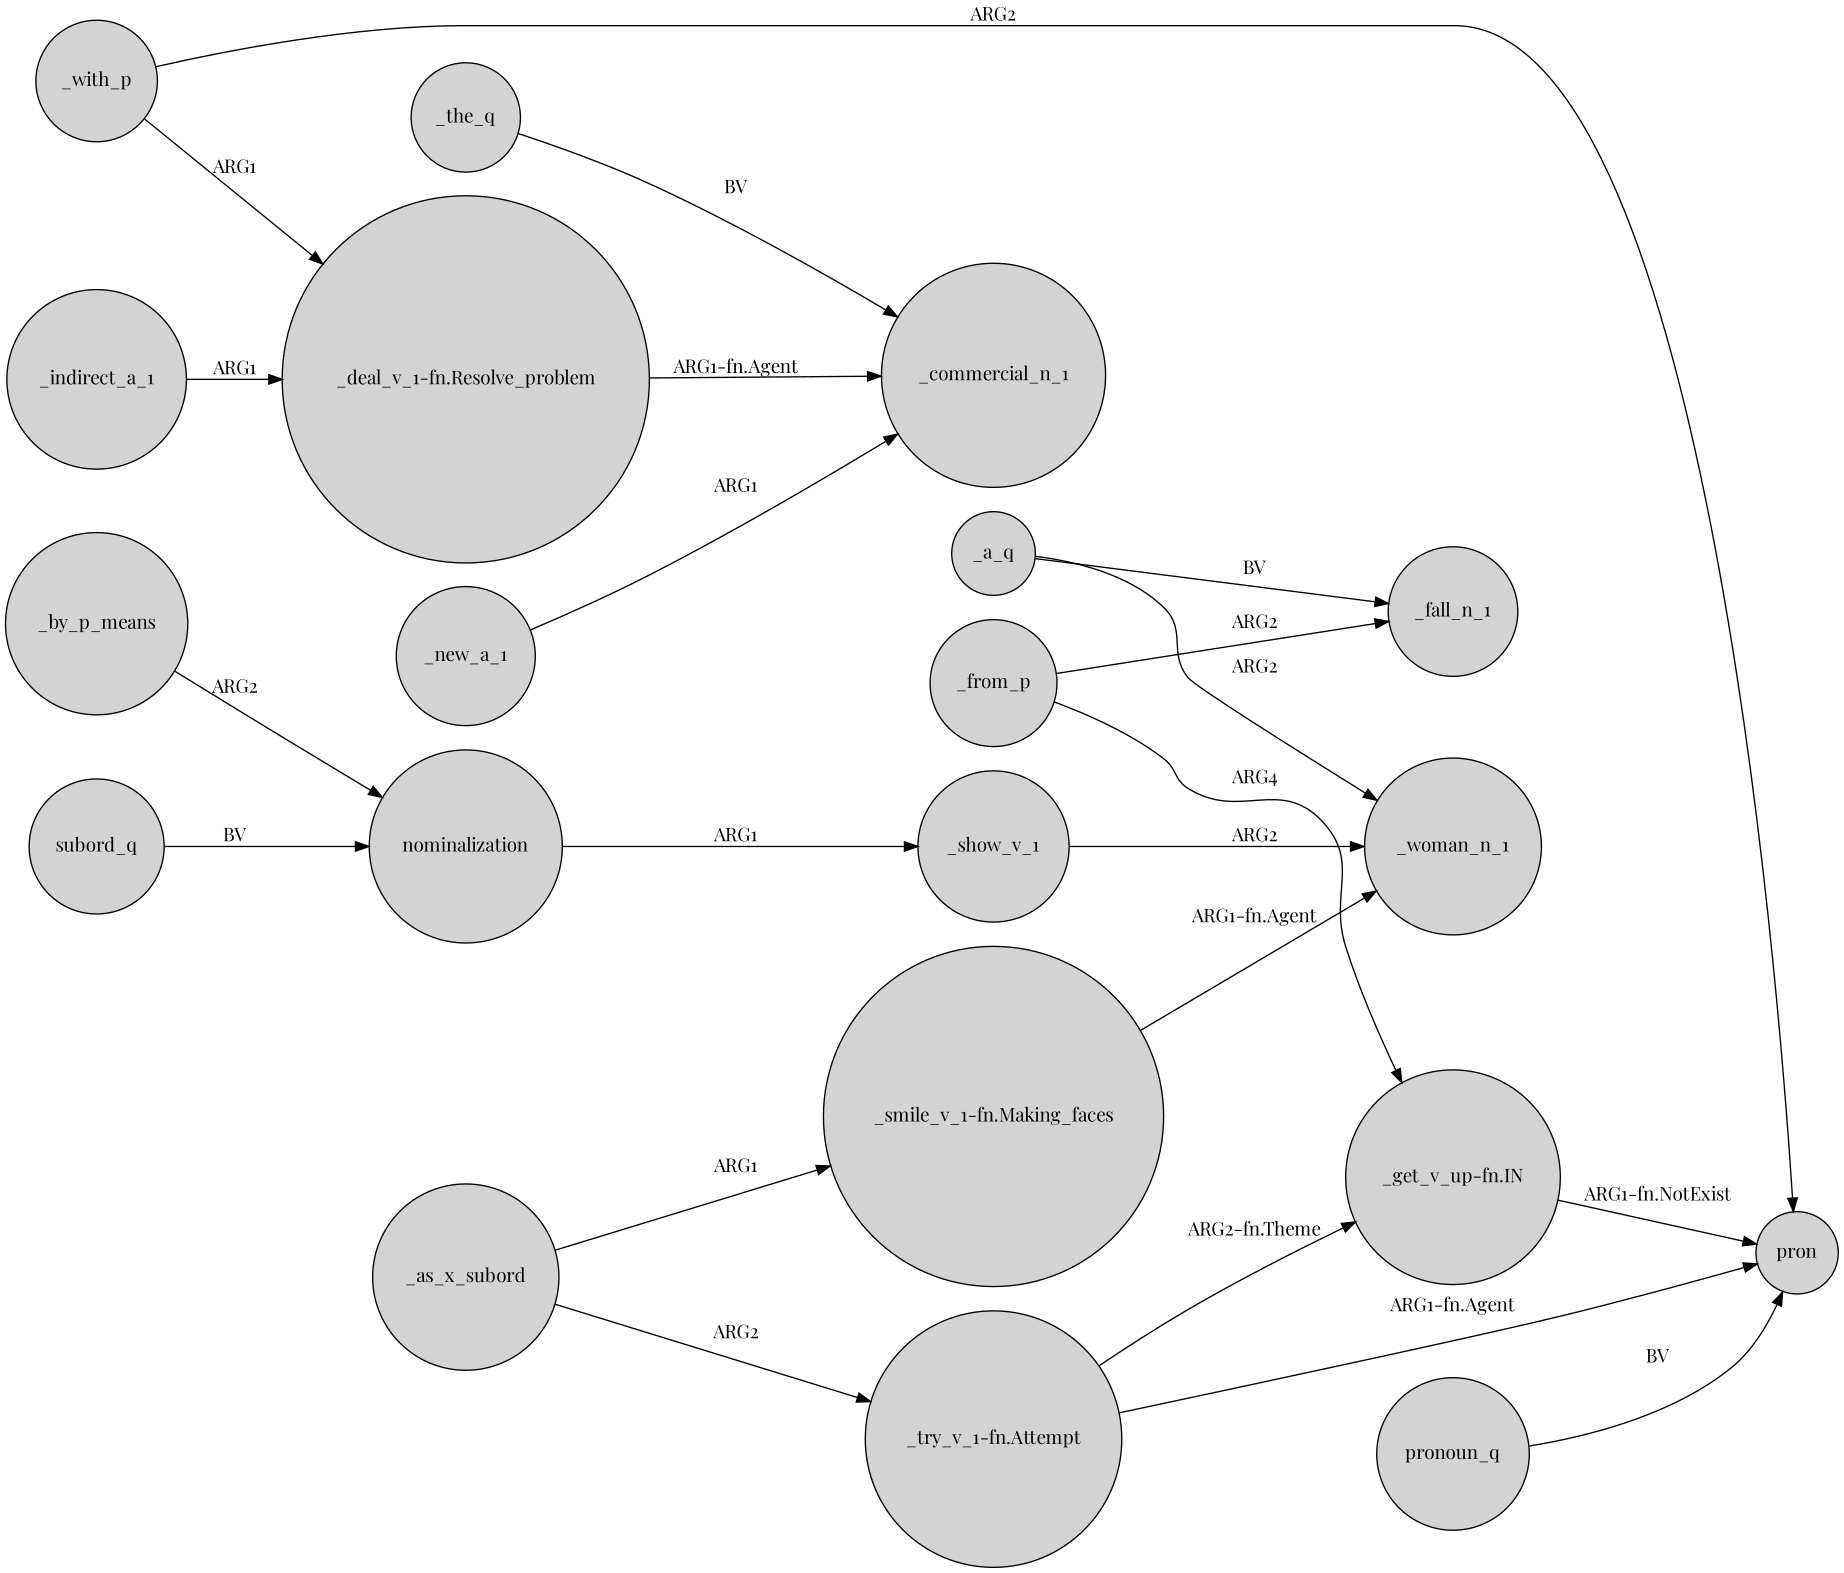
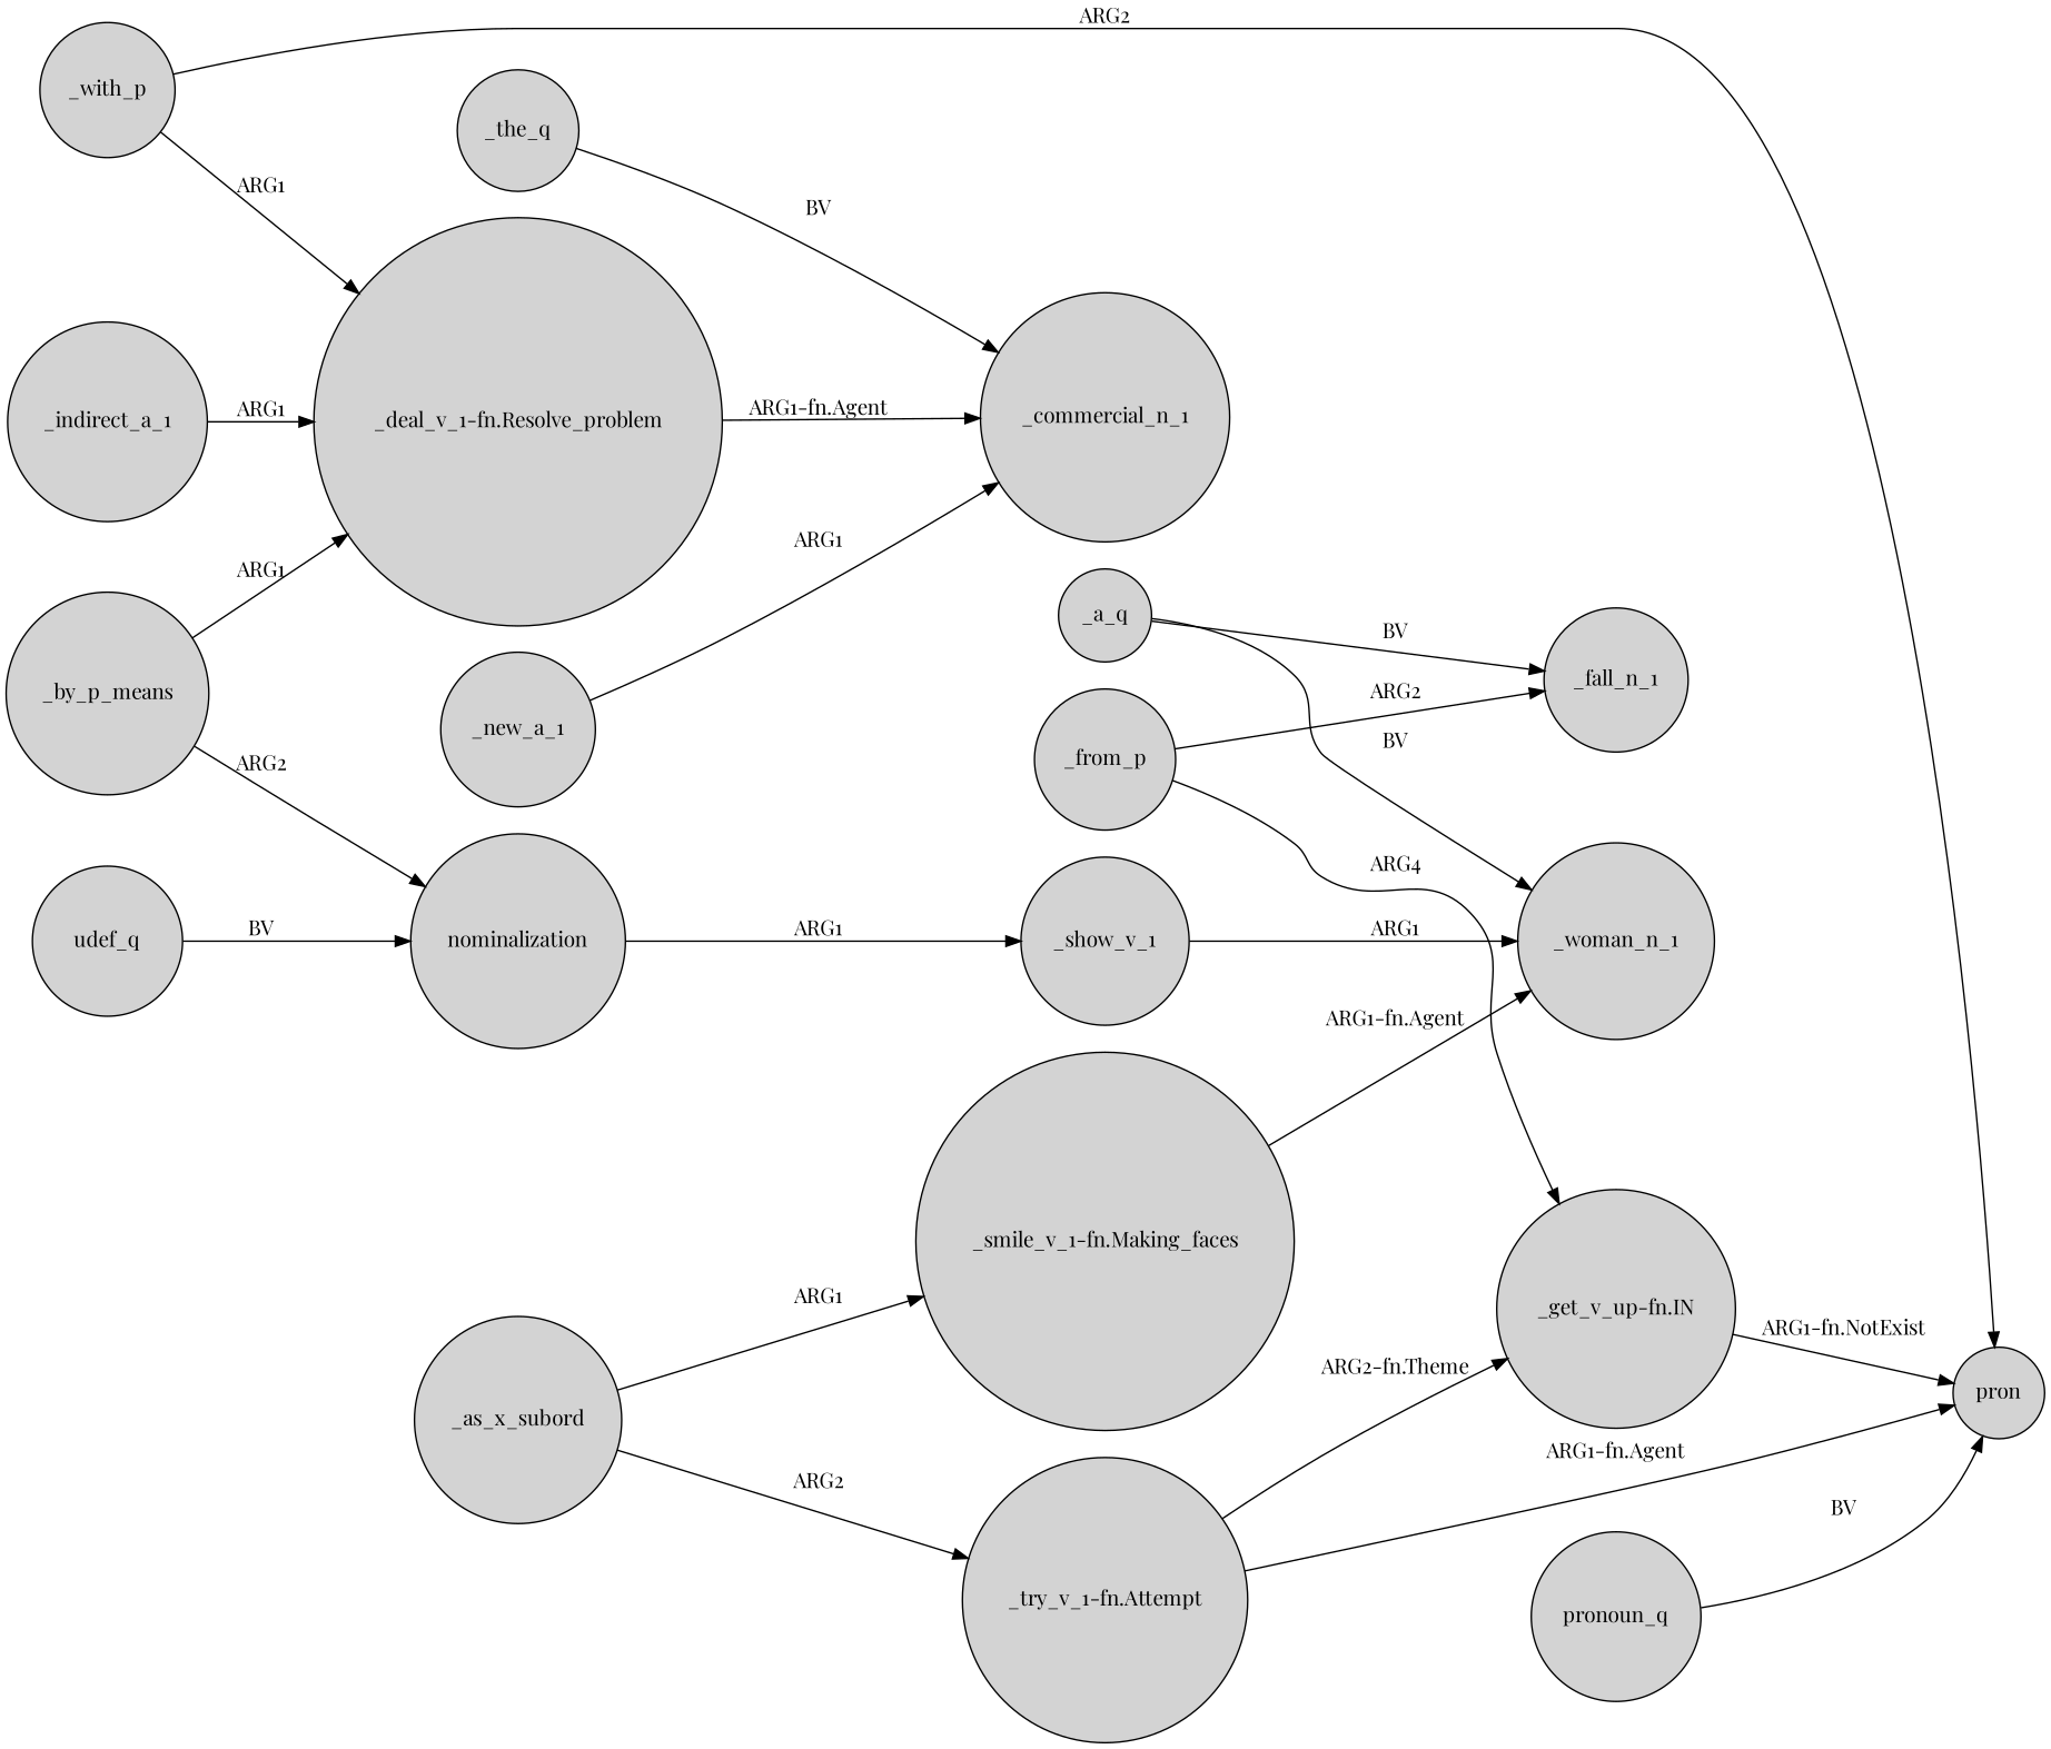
  digraph {
    fontname="Playfair Display"
    rankdir=LR
    node [fontname="Playfair Display" shape=circle style=filled]
    edge [fontname="Playfair Display"]
    _a_q
    _fall_n_1
    _woman_n_1
    _from_p
    "_get_v_up-fn.IN"
    pron
    _new_a_1
    _commercial_n_1
    _by_p_means
    nominalization
    "_deal_v_1-fn.Resolve_problem"
    _show_v_1
    _with_p
    "_try_v_1-fn.Attempt"
    _indirect_a_1
    _as_x_subord
    "_smile_v_1-fn.Making_faces"
    pronoun_q
    _the_q
-   udef_q [label=subord_q]
+   udef_q
    _a_q -> _fall_n_1 [label=BV]
-   _a_q -> _woman_n_1 [label=ARG2]
+   _a_q -> _woman_n_1 [label=BV]
    _from_p -> _fall_n_1 [label=ARG2]
    _from_p -> "_get_v_up-fn.IN" [label=ARG4]
    "_get_v_up-fn.IN" -> pron [label="ARG1-fn.NotExist"]
    _new_a_1 -> _commercial_n_1 [label=ARG1]
    _by_p_means -> nominalization [label=ARG2]
+   _by_p_means -> "_deal_v_1-fn.Resolve_problem" [label=ARG1]
    nominalization -> _show_v_1 [label=ARG1]
    "_deal_v_1-fn.Resolve_problem" -> _commercial_n_1 [label="ARG1-fn.Agent"]
-   _show_v_1 -> _woman_n_1 [label=ARG2]
+   _show_v_1 -> _woman_n_1 [label=ARG1]
    _with_p -> pron [label=ARG2]
    _with_p -> "_deal_v_1-fn.Resolve_problem" [label=ARG1]
    "_try_v_1-fn.Attempt" -> "_get_v_up-fn.IN" [label="ARG2-fn.Theme"]
    "_try_v_1-fn.Attempt" -> pron [label="ARG1-fn.Agent"]
    _indirect_a_1 -> "_deal_v_1-fn.Resolve_problem" [label=ARG1]
    _as_x_subord -> "_try_v_1-fn.Attempt" [label=ARG2]
    _as_x_subord -> "_smile_v_1-fn.Making_faces" [label=ARG1]
    "_smile_v_1-fn.Making_faces" -> _woman_n_1 [label="ARG1-fn.Agent"]
    pronoun_q -> pron [label=BV]
    _the_q -> _commercial_n_1 [label=BV]
    udef_q -> nominalization [label=BV]
  }
